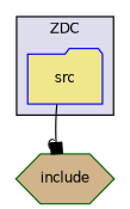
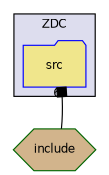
  digraph {
    compound=true
    node [fontname=Helvetica fontsize=10 style=filled]
    n1 [fillcolor=khaki label=src pencolor=black shape=folder color=blue]
    n2 [color=darkgreen label=include shape=hexagon fillcolor=tan]
    subgraph cluster_1 {
      bgcolor="#ddddee"
      fontname=Helvetica
      fontsize=10
      label=ZDC
      pencolor=black
      n1
    }
-   n1 -> n2 [headlabel=6 labeldistance=1.5 labelfontname=Helvetica labelfontsize=10 arrowhead=box]
+   n2 -> n1 [headlabel=6 labeldistance=1.5 labelfontname=Helvetica labelfontsize=10 arrowhead=box]
  }
